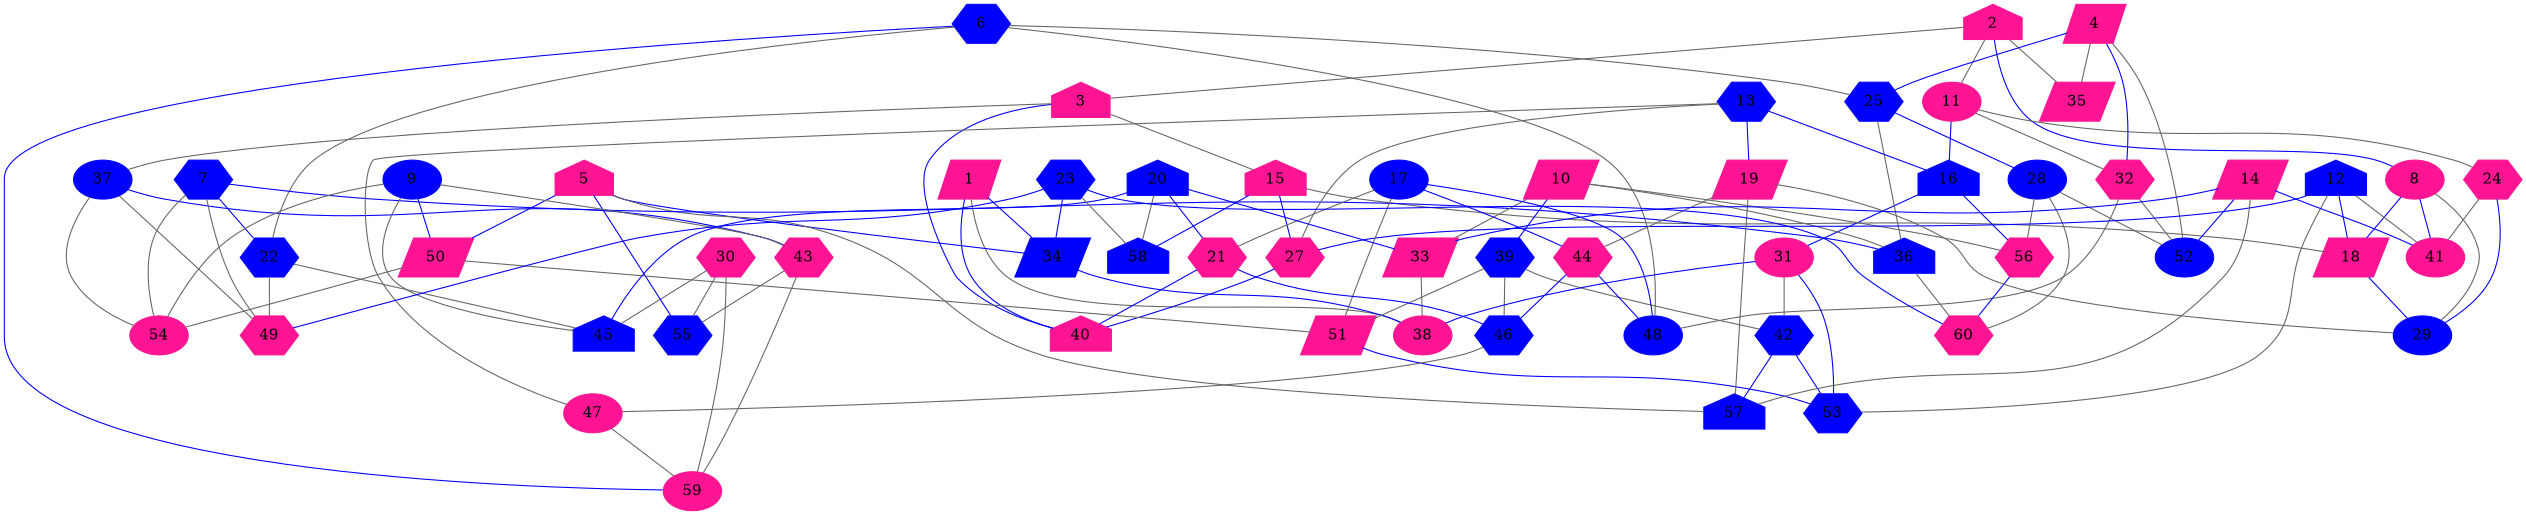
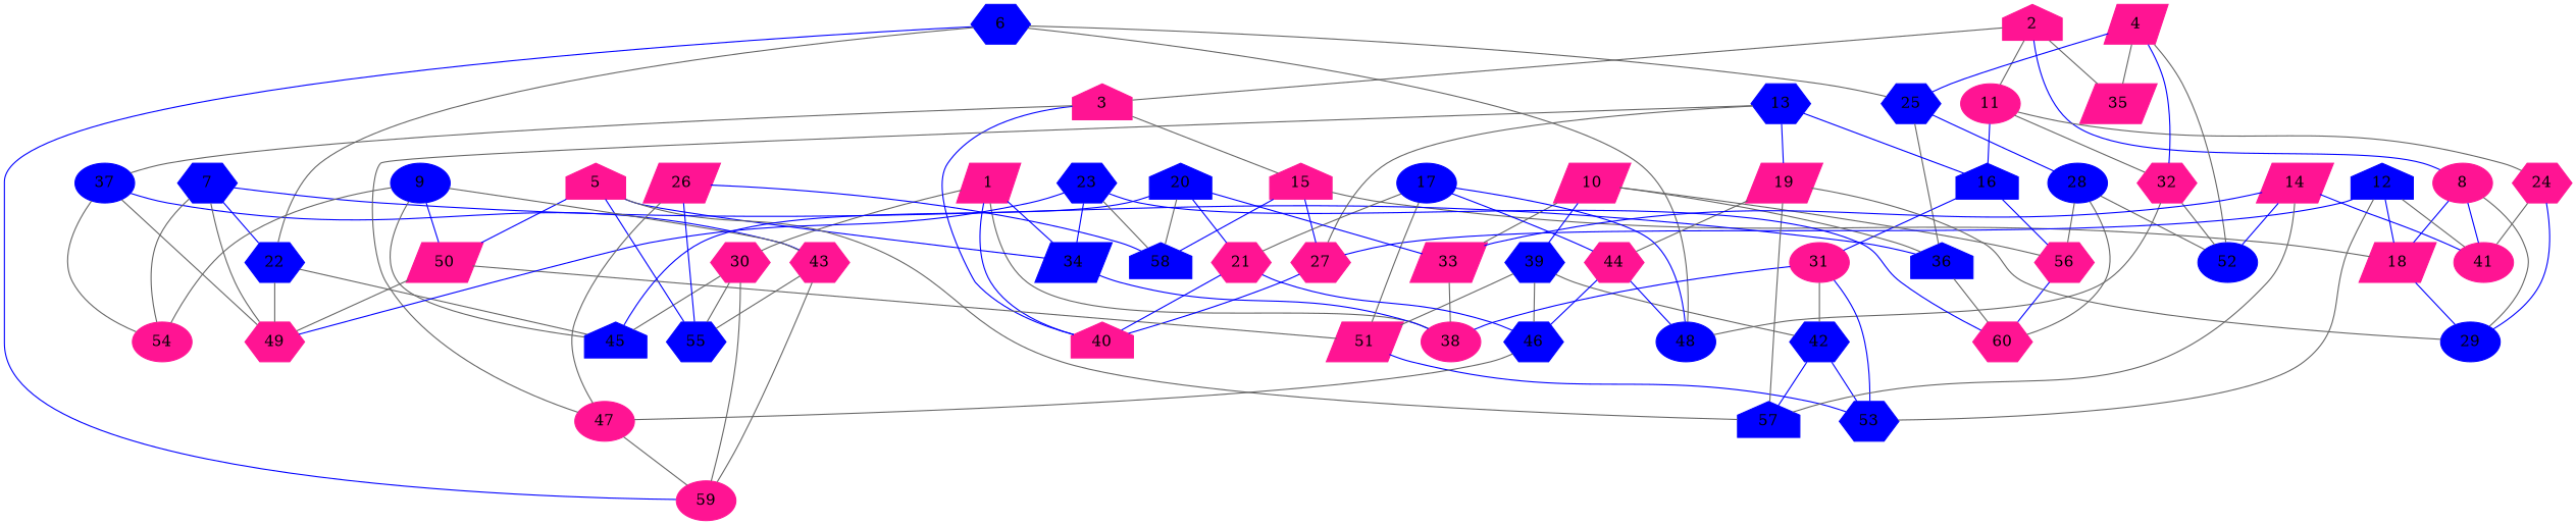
  graph {
    node [color=deeppink shape=hexagon style=filled]
    edge [color=gray40]
    1 [shape=parallelogram]
    30
    34 [color=blue shape=parallelogram]
    38 [shape=ellipse]
    40 [shape=house]
    55 [color=blue]
    59 [shape=ellipse]
    45 [color=blue shape=house]
    2 [shape=house]
    3 [shape=house]
    8 [shape=ellipse]
    11 [shape=ellipse]
    35 [shape=parallelogram]
    15 [shape=house]
    37 [color=blue shape=ellipse]
    18 [shape=parallelogram]
    29 [color=blue shape=ellipse]
    41 [shape=ellipse]
    32
    16 [color=blue shape=house]
    24
    27
    58 [color=blue shape=house]
    49
    54 [shape=ellipse]
    43
    4 [shape=parallelogram]
    25 [color=blue]
    52 [color=blue shape=ellipse]
    36 [color=blue shape=house]
    28 [color=blue shape=ellipse]
    48 [color=blue shape=ellipse]
    5 [shape=house]
    50 [shape=parallelogram]
    57 [color=blue shape=house]
    51 [shape=parallelogram]
    6 [color=blue]
    22 [color=blue]
    7 [color=blue]
    60
    9 [color=blue shape=ellipse]
    10 [shape=parallelogram]
    33 [shape=parallelogram]
    39 [color=blue]
    56
    46 [color=blue]
    42 [color=blue]
    31 [shape=ellipse]
    12 [color=blue shape=house]
    53 [color=blue]
    13 [color=blue]
    19 [shape=parallelogram]
    47 [shape=ellipse]
    44
    14 [shape=parallelogram]
    17 [color=blue shape=ellipse]
    21
    20 [color=blue shape=house]
    23 [color=blue]
+   26 [shape=parallelogram]
+   1 -- 30
    1 -- 34 [color=blue]
    1 -- 38
    1 -- 40 [color=blue]
    30 -- 55
    30 -- 59
    30 -- 45
    34 -- 38 [color=blue]
    2 -- 3
    2 -- 8 [color=blue]
    2 -- 11
    2 -- 35
    3 -- 40 [color=blue]
    3 -- 15
    3 -- 37
    8 -- 18 [color=blue]
    8 -- 29
    8 -- 41 [color=blue]
    11 -- 32
    11 -- 16 [color=blue]
    11 -- 24
    15 -- 18
    15 -- 27 [color=blue]
    15 -- 58 [color=blue]
    37 -- 49
    37 -- 54
    37 -- 43 [color=blue]
    18 -- 29 [color=blue]
    32 -- 52
    32 -- 48
    16 -- 56 [color=blue]
    16 -- 31 [color=blue]
    24 -- 29 [color=blue]
    24 -- 41
    27 -- 40 [color=blue]
    43 -- 55
    43 -- 59
    4 -- 35
    4 -- 32 [color=blue]
    4 -- 25 [color=blue]
    4 -- 52
    25 -- 36
    25 -- 28 [color=blue]
    36 -- 60
    28 -- 52
    28 -- 60
    28 -- 56
    5 -- 34 [color=blue]
    5 -- 55 [color=blue]
    5 -- 50 [color=blue]
    5 -- 57
-   50 -- 54
+   50 -- 49
    50 -- 51
    51 -- 53 [color=blue]
    6 -- 59 [color=blue]
    6 -- 25
    6 -- 48
    6 -- 22
    22 -- 45
    22 -- 49
    7 -- 49
    7 -- 54
    7 -- 36 [color=blue]
    7 -- 22 [color=blue]
    9 -- 45
    9 -- 54
    9 -- 43
    9 -- 50 [color=blue]
    10 -- 36
    10 -- 33
    10 -- 39 [color=blue]
    10 -- 56
    33 -- 38
    39 -- 51
    39 -- 46
    39 -- 42
    56 -- 60 [color=blue]
    46 -- 47
    42 -- 57 [color=blue]
    42 -- 53 [color=blue]
    31 -- 38 [color=blue]
    31 -- 42
    31 -- 53 [color=blue]
    12 -- 18 [color=blue]
    12 -- 41
    12 -- 27 [color=blue]
    12 -- 53
    13 -- 16 [color=blue]
    13 -- 27
    13 -- 19 [color=blue]
    13 -- 47
    19 -- 29
    19 -- 57
    19 -- 44
    47 -- 59
    44 -- 48 [color=blue]
    44 -- 46 [color=blue]
    14 -- 41 [color=blue]
    14 -- 52 [color=blue]
    14 -- 57
    14 -- 33 [color=blue]
    17 -- 48 [color=blue]
    17 -- 51
    17 -- 44 [color=blue]
    17 -- 21
    21 -- 40 [color=blue]
    21 -- 46 [color=blue]
    20 -- 45 [color=blue]
    20 -- 58
    20 -- 33 [color=blue]
    20 -- 21 [color=blue]
    23 -- 34 [color=blue]
    23 -- 58
    23 -- 49 [color=blue]
    23 -- 60 [color=blue]
+   26 -- 55 [color=blue]
+   26 -- 58 [color=blue]
+   26 -- 47
  }
